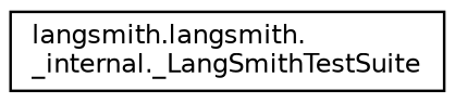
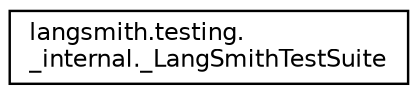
  digraph {
    rankdir=LR
-   n1 [color=black fillcolor=white fontname=Helvetica fontsize=10 height=0.2 label="langsmith.langsmith.\l_internal._LangSmithTestSuite" shape=record style=filled width=0.4]
+   n1 [color=black fillcolor=white fontname=Helvetica fontsize=10 height=0.2 label="langsmith.testing.\l_internal._LangSmithTestSuite" shape=record style=filled width=0.4]
  }
